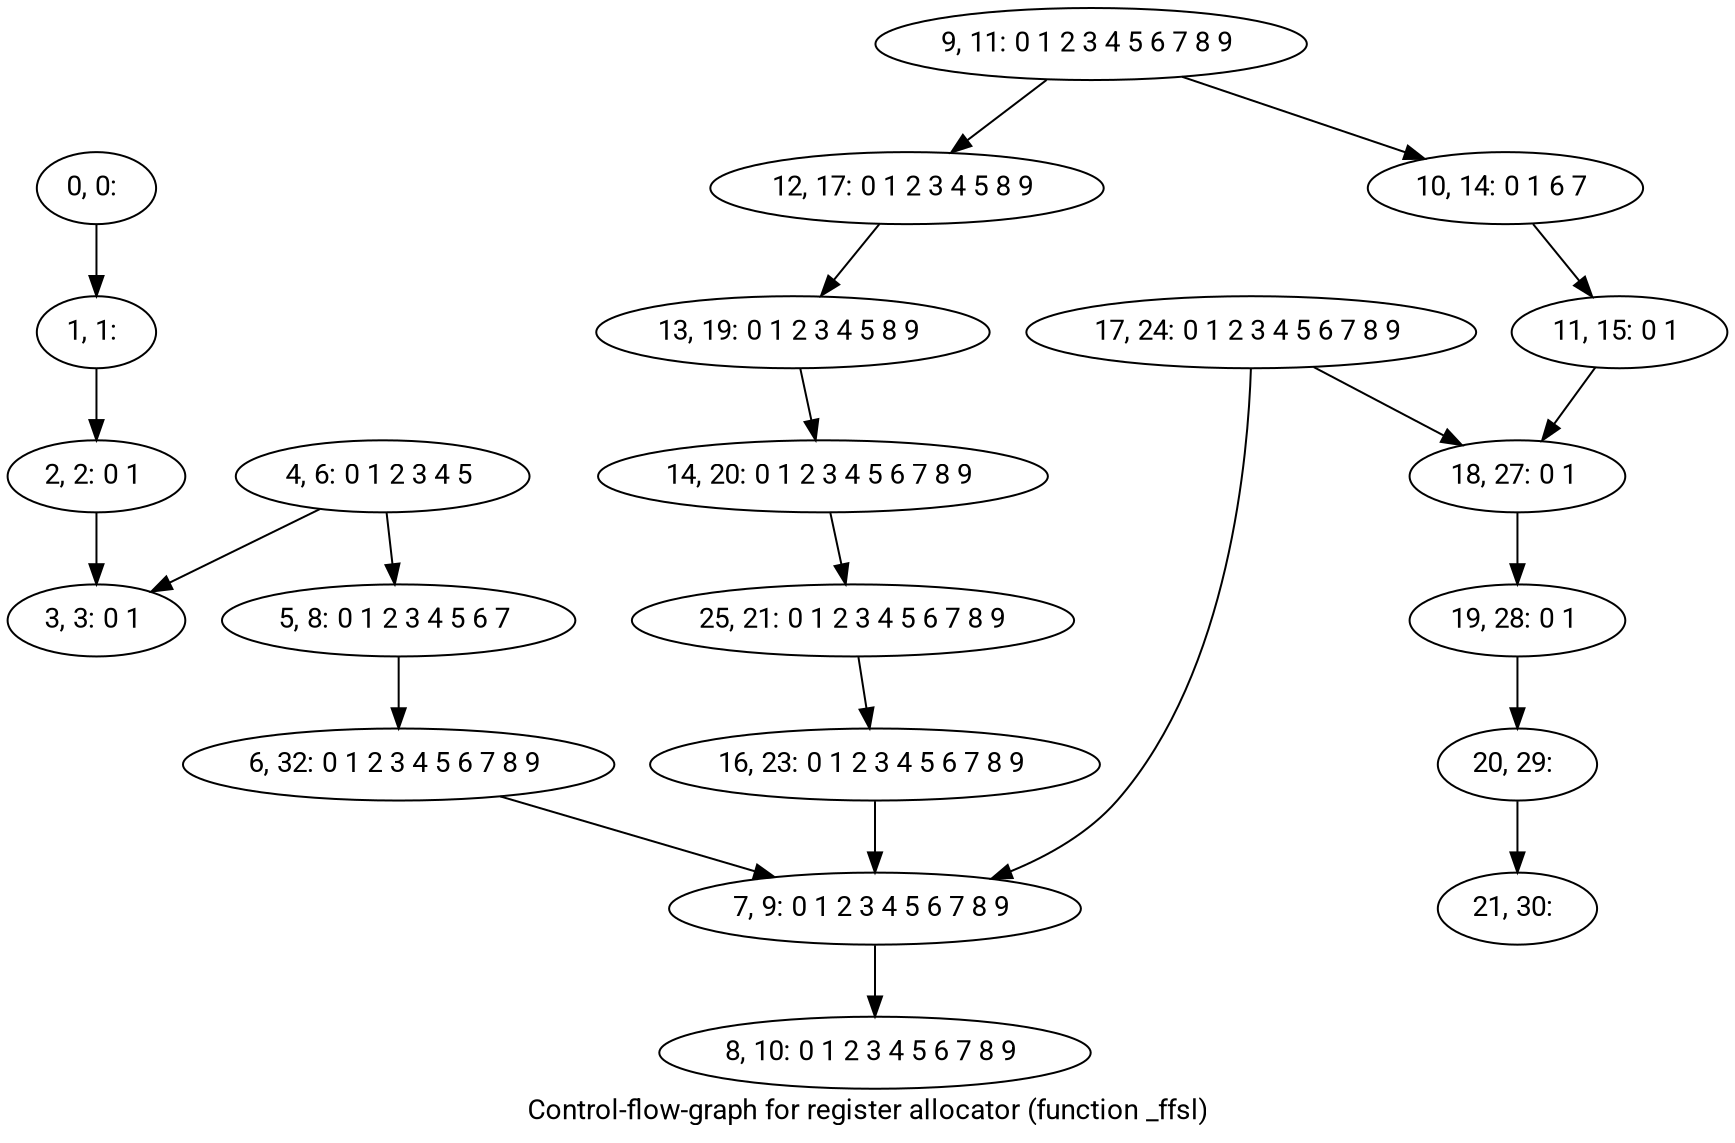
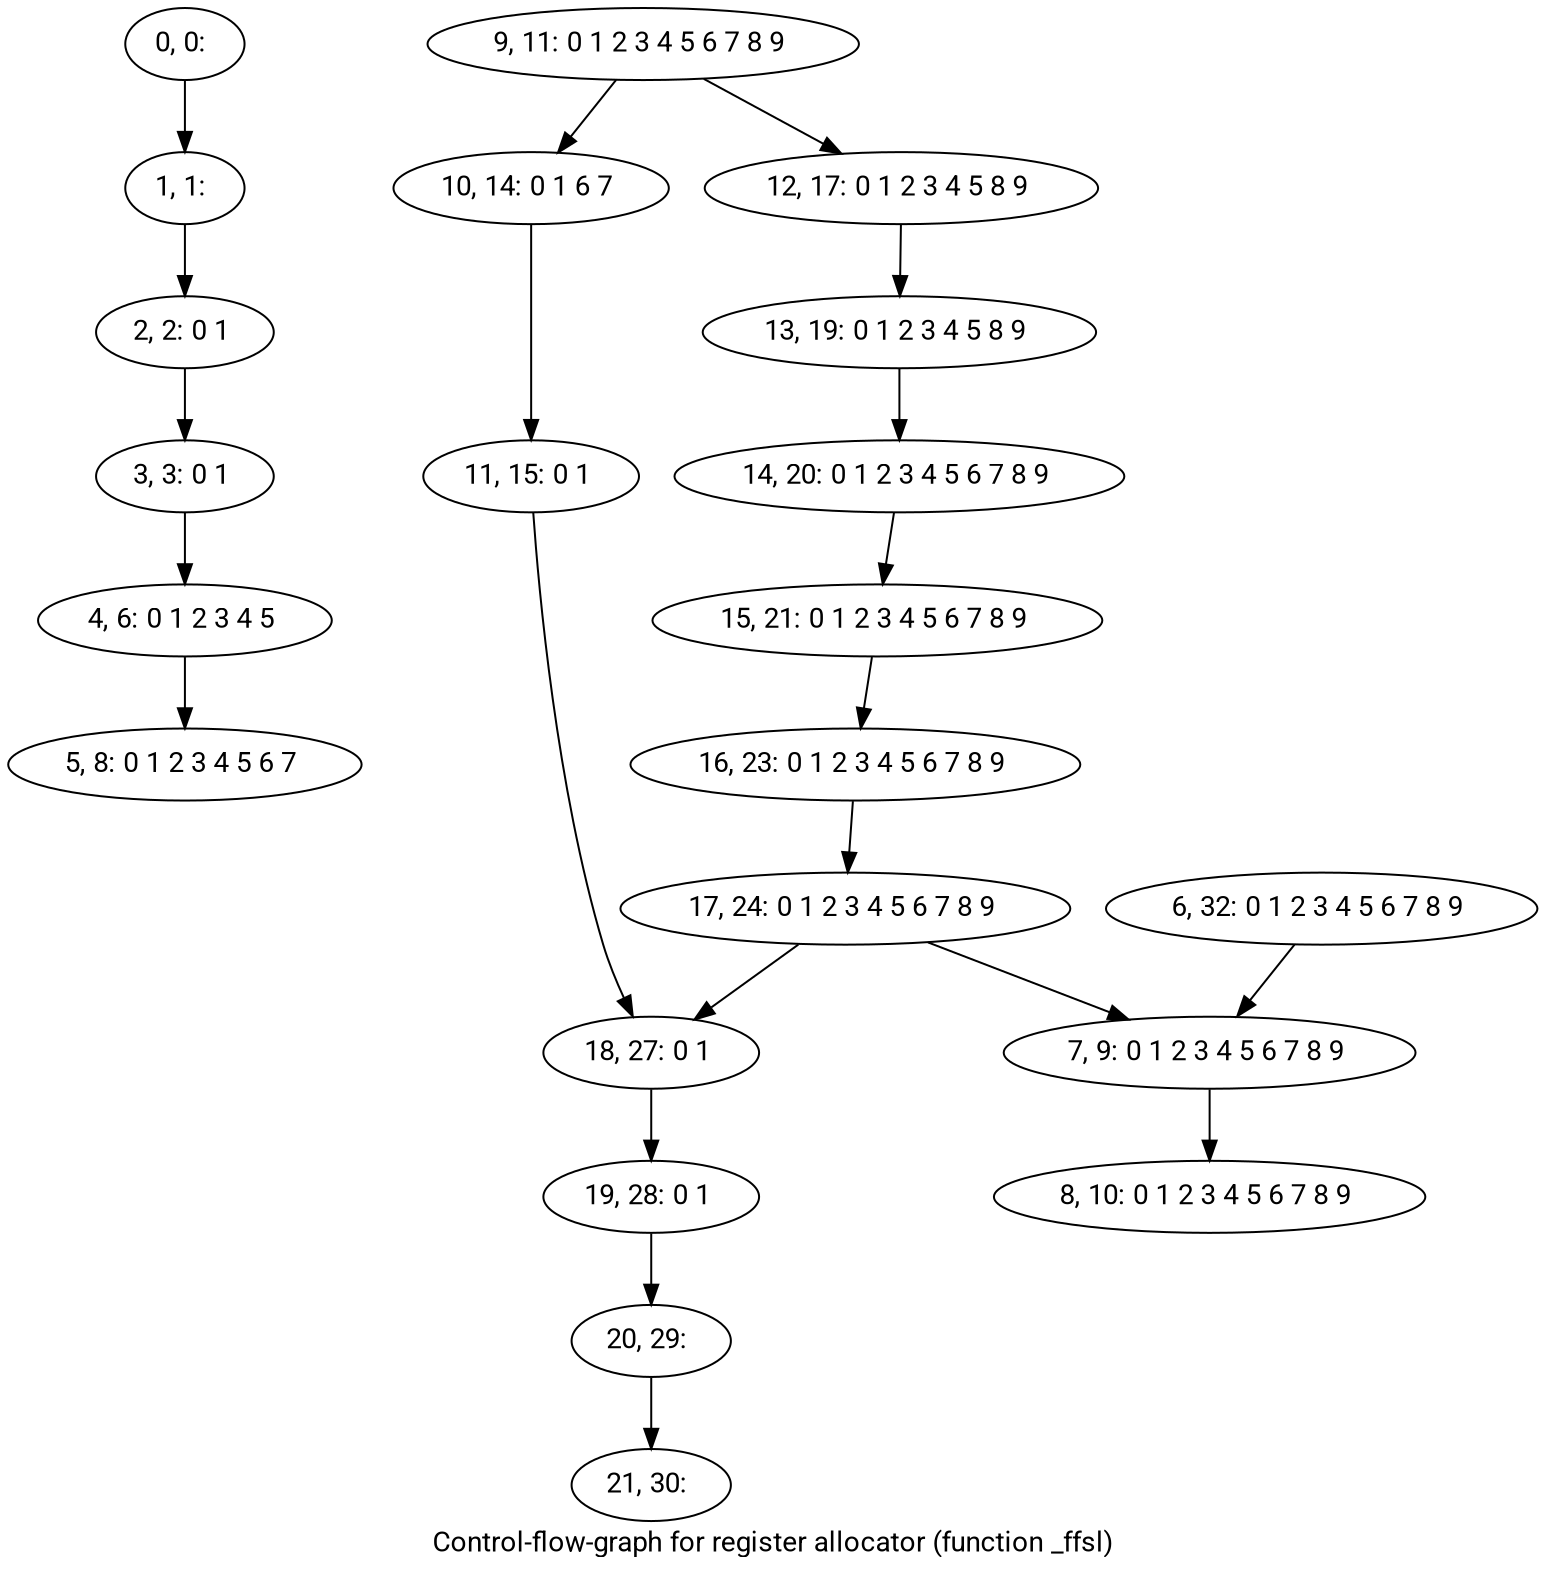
  digraph {
    fontname=Roboto
    label="Control-flow-graph for register allocator (function _ffsl)"
    node [fontname=Roboto]
    edge [fontname=Roboto]
    n1 [label="0, 0: "]
    n2 [label="1, 1: "]
    n3 [label="2, 2: 0 1 "]
    n4 [label="3, 3: 0 1 "]
    n5 [label="4, 6: 0 1 2 3 4 5 "]
    n6 [label="5, 8: 0 1 2 3 4 5 6 7 "]
    n7 [label="18, 27: 0 1 "]
    n8 [label="19, 28: 0 1 "]
    n9 [label="6, 32: 0 1 2 3 4 5 6 7 8 9 "]
    n10 [label="7, 9: 0 1 2 3 4 5 6 7 8 9 "]
    n11 [label="8, 10: 0 1 2 3 4 5 6 7 8 9 "]
    n12 [label="9, 11: 0 1 2 3 4 5 6 7 8 9 "]
    n13 [label="10, 14: 0 1 6 7 "]
    n14 [label="12, 17: 0 1 2 3 4 5 8 9 "]
    n15 [label="11, 15: 0 1 "]
    n16 [label="13, 19: 0 1 2 3 4 5 8 9 "]
    n17 [label="14, 20: 0 1 2 3 4 5 6 7 8 9 "]
-   n18 [label="25, 21: 0 1 2 3 4 5 6 7 8 9"]
+   n18 [label="15, 21: 0 1 2 3 4 5 6 7 8 9 "]
    n19 [label="16, 23: 0 1 2 3 4 5 6 7 8 9 "]
    n20 [label="17, 24: 0 1 2 3 4 5 6 7 8 9 "]
    n21 [label="20, 29: "]
    n22 [label="21, 30: "]
    n1 -> n2
    n2 -> n3
    n3 -> n4
-   n5 -> n4
+   n4 -> n5
    n5 -> n6
-   n6 -> n9
    n7 -> n8
    n8 -> n21
    n9 -> n10
    n10 -> n11
    n12 -> n13
    n12 -> n14
    n13 -> n15
    n14 -> n16
    n15 -> n7
    n16 -> n17
    n17 -> n18
    n18 -> n19
-   n19 -> n10
+   n19 -> n20
    n20 -> n7
    n20 -> n10
    n21 -> n22
  }
